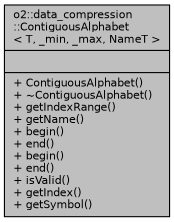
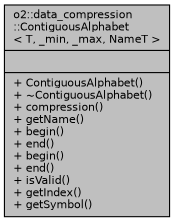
  digraph {
-   n1 [color=black fillcolor=grey75 fontcolor=black fontname=Helvetica fontsize=10 height=0.2 label="{o2::data_compression\l::ContiguousAlphabet\l\< T, _min, _max, NameT \>\n||+ ContiguousAlphabet()\l+ ~ContiguousAlphabet()\l+ getIndexRange()\l+ getName()\l+ begin()\l+ end()\l+ begin()\l+ end()\l+ isValid()\l+ getIndex()\l+ getSymbol()\l}" shape=record style=filled width=0.4]
+   n1 [color=black fillcolor=grey75 fontcolor=black fontname=Helvetica fontsize=10 height=0.2 label="{o2::data_compression\l::ContiguousAlphabet\l\< T, _min, _max, NameT \>\n||+ ContiguousAlphabet()\l+ ~ContiguousAlphabet()\l+ compression()\l+ getName()\l+ begin()\l+ end()\l+ begin()\l+ end()\l+ isValid()\l+ getIndex()\l+ getSymbol()\l}" shape=record style=filled width=0.4]
  }
